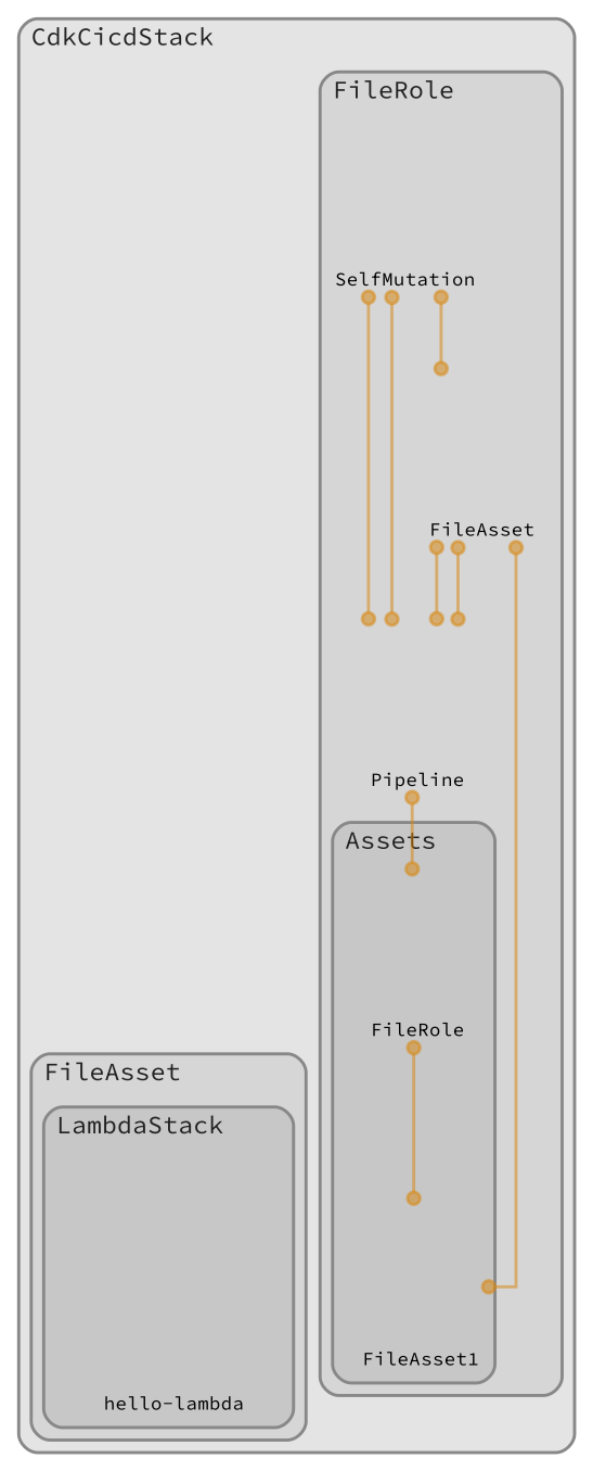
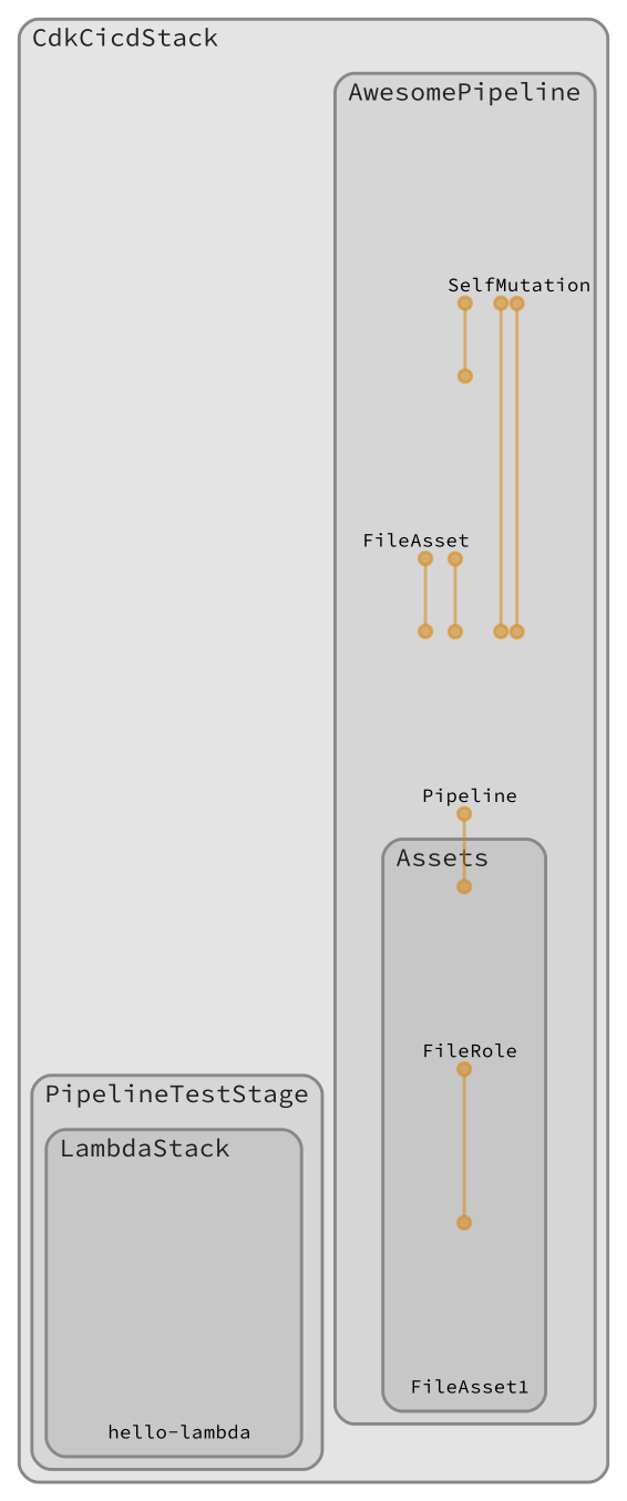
  digraph {
    compound=true
    fontcolor="#222222"
    fontname="Source Code Pro"
    fontsize=15
    nodesep=0.60
    rankdir=BT
    ranksep=0.75
    splines=ortho
    node [fixedsize=true fontname="Source Code Pro" fontsize=12 labelloc=b margin=8 penwidth=0 shape="node" style=rounded]
    edge [arrowhead=dot arrowtail=dot color="#D5871488" dir=both fontname="Source Code Pro" penwidth=2]
    n1 [height=1.466 label=" FileRole" width=1.2]
    n2 [height=1.466 label=" FileAsset1" width=1.2]
    n3 [height=1.466 label=" Pipeline" width=1.2]
    n4 [height=1.466 label=FileAsset width=1.2]
    n5 [height=1.466 label=" SelfMutation" width=1.2]
    n6 [height=2.266 label=" hello-lambda" width=2]
    subgraph sub_1 {
      subgraph cluster_2 {
        fillcolor="#e4e4e4"
        fontsize=16
        label=CdkCicdStack
        labeljust=l
        labelloc=b
        pencolor="#888888"
        penwidth=2
        style="filled,rounded"
        subgraph cluster_3 {
          fillcolor="#d6d6d6"
          fontsize=16
-         label=FileRole
+         label=AwesomePipeline
          labeljust=l
          labelloc=b
          pencolor="#888888"
          penwidth=2
          style="filled,rounded"
          n3
          n4
          n5
          subgraph cluster_4 {
            fillcolor="#c7c7c7"
            fontsize=16
            label=Assets
            labeljust=l
            labelloc=b
            pencolor="#888888"
            penwidth=2
            style="filled,rounded"
            n1
            n2
          }
        }
        subgraph cluster_5 {
          fillcolor="#d6d6d6"
          fontsize=16
-         label=FileAsset
+         label=PipelineTestStage
          labeljust=l
          labelloc=b
          pencolor="#888888"
          penwidth=2
          style="filled,rounded"
          subgraph cluster_6 {
            fillcolor="#c7c7c7"
            fontsize=16
            label=LambdaStack
            labeljust=l
            labelloc=b
            pencolor="#888888"
            penwidth=2
            style="filled,rounded"
            n6
          }
        }
      }
    }
    n1 -> n3
    n2 -> n1
    n3 -> n4
    n3 -> n5
-   n4 -> n2
    n4 -> n3
    n4 -> n5
    n5 -> n3
  }
